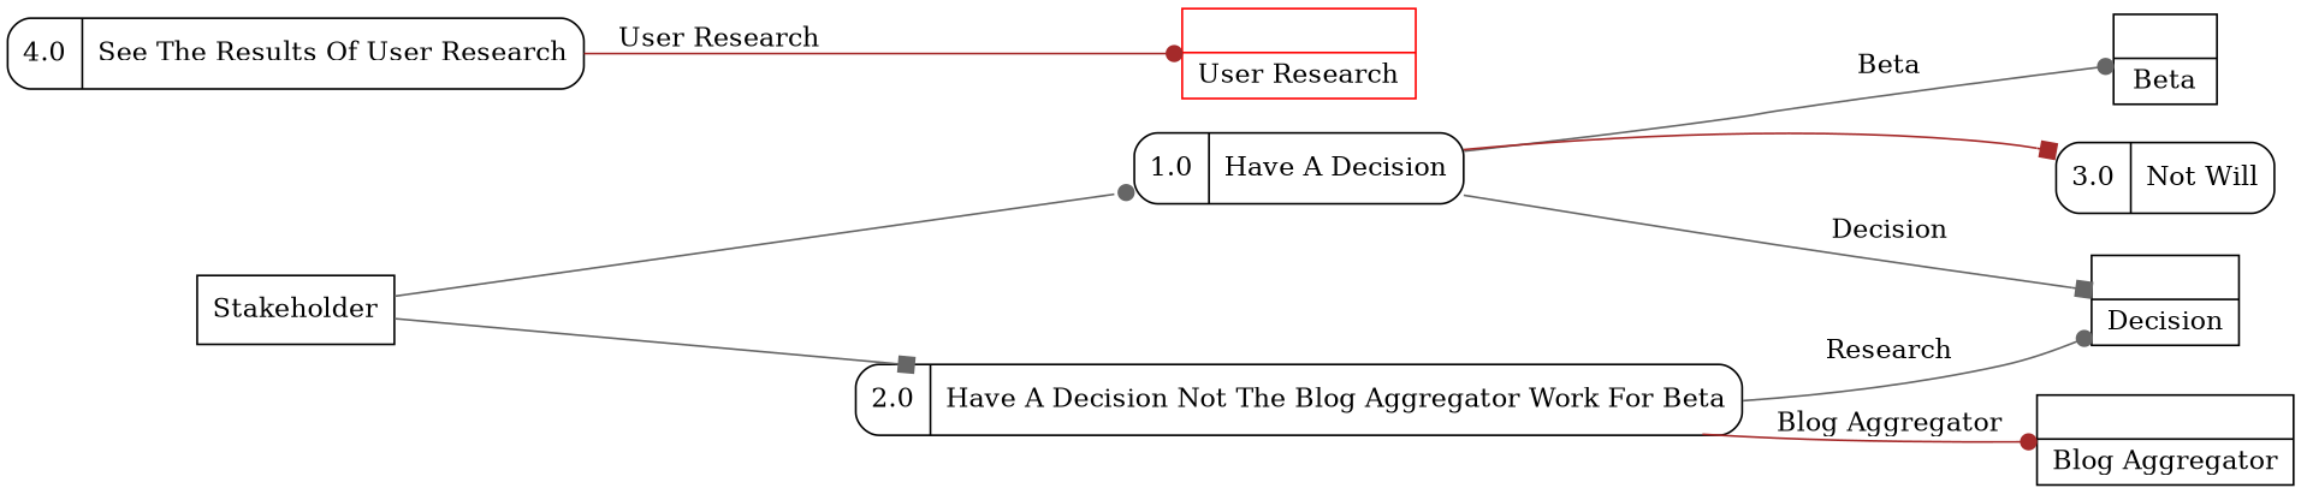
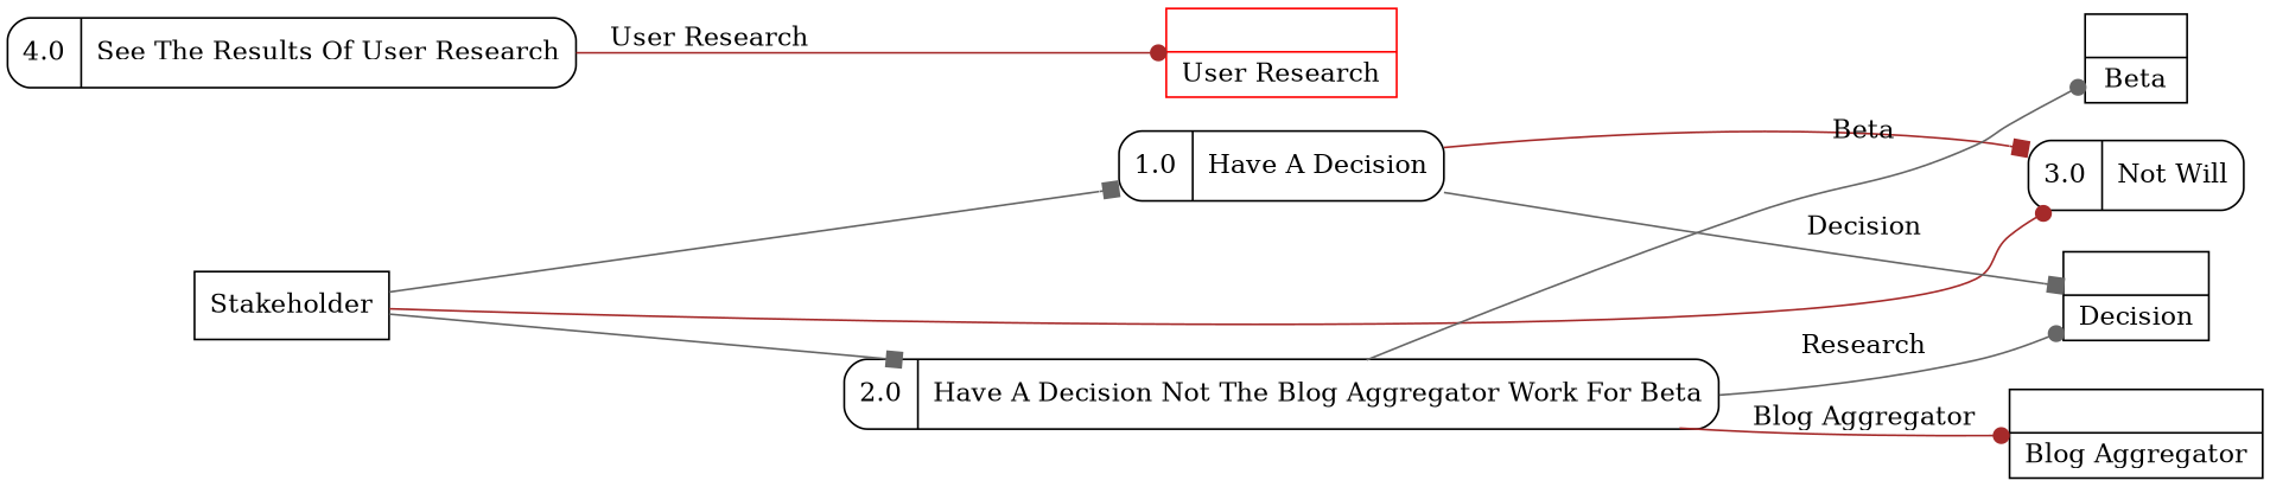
  digraph {
    rankdir=LR
    node [shape=record]
    edge [arrowhead=dot color=gray40]
    n1 [label="<f0>  |<f1> Decision "]
    n2 [label="<f0>  |<f1> Beta "]
    n3 [label="<f0>  |<f1> Blog Aggregator "]
    n4 [color=red label="<f0>  |<f1> User Research "]
    n5 [label=Stakeholder shape=box]
    n6 [label="{<f0> 1.0|<f1> Have A Decision }" shape=Mrecord]
    n7 [label="{<f0> 2.0|<f1> Have A Decision Not The Blog Aggregator Work For Beta }" shape=Mrecord]
    n8 [label="{<f0> 3.0|<f1> Not Will }" shape=Mrecord]
    n9 [label="{<f0> 4.0|<f1> See The Results Of User Research }" shape=Mrecord]
-   n5 -> n6
+   n5 -> n6 [arrowhead=box]
    n5 -> n7 [arrowhead=box]
+   n5 -> n8 [color=brown]
    n6 -> n1 [arrowhead=box label=Decision]
    n6 -> n8 [arrowhead=box color=brown]
    n7 -> n1 [label=Research]
-   n6 -> n2 [label=Beta]
+   n7 -> n2 [label=Beta]
    n7 -> n3 [color=brown label="Blog Aggregator"]
    n9 -> n4 [color=brown label="User Research"]
  }
